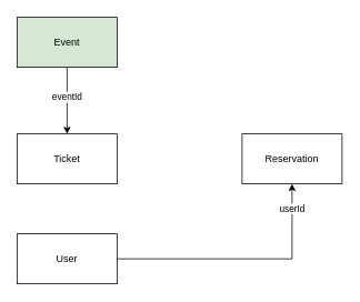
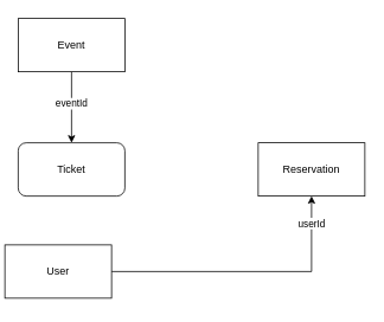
  <mxCell id="0" />
  <mxCell id="1" parent="0" />
  <mxCell id="2" value="userId" style="edgeStyle=orthogonalEdgeStyle;rounded=0;orthogonalLoop=1;jettySize=auto;html=1;" parent="1" source="3" target="4" edge="1"><mxGeometry x="0.8" relative="1" as="geometry"><mxPoint as="offset" /></mxGeometry></mxCell>
- <mxCell id="3" value="User" style="rounded=0;whiteSpace=wrap;html=1;" parent="1" vertex="1"><mxGeometry x="20" y="280" width="120" height="60" as="geometry" /></mxCell>
+ <mxCell id="3" value="User" style="rounded=0;whiteSpace=wrap;html=1;" parent="1" vertex="1"><mxGeometry x="5" y="275" width="120" height="60" as="geometry" /></mxCell>
  <mxCell id="4" value="Reservation" style="rounded=0;whiteSpace=wrap;html=1;" parent="1" vertex="1"><mxGeometry x="290" y="160" width="120" height="60" as="geometry" /></mxCell>
  <mxCell id="5" style="edgeStyle=orthogonalEdgeStyle;rounded=0;orthogonalLoop=1;jettySize=auto;html=1;" parent="1" source="7" target="8" edge="1"><mxGeometry relative="1" as="geometry"><Array as="points"><mxPoint x="80" y="120" /><mxPoint x="80" y="120" /></Array></mxGeometry></mxCell>
  <mxCell id="6" value="eventId" style="edgeLabel;html=1;align=center;verticalAlign=middle;resizable=0;points=[];" parent="5" vertex="1" connectable="0"><mxGeometry x="-0.115" y="-1" relative="1" as="geometry"><mxPoint as="offset" /></mxGeometry></mxCell>
- <mxCell id="7" value="Event" style="rounded=0;whiteSpace=wrap;html=1;fillColor=#d5e8d4;" parent="1" vertex="1"><mxGeometry x="20" y="20" width="120" height="60" as="geometry" /></mxCell>
- <mxCell id="8" value="Ticket" style="rounded=0;whiteSpace=wrap;html=1;" parent="1" vertex="1"><mxGeometry x="20" y="160" width="120" height="60" as="geometry" /></mxCell>
+ <mxCell id="7" value="Event" style="rounded=0;whiteSpace=wrap;html=1;" parent="1" vertex="1"><mxGeometry x="20" y="20" width="120" height="60" as="geometry" /></mxCell>
+ <mxCell id="8" value="Ticket" style="whiteSpace=wrap;html=1;rounded=1;" parent="1" vertex="1"><mxGeometry x="20" y="160" width="120" height="60" as="geometry" /></mxCell>
